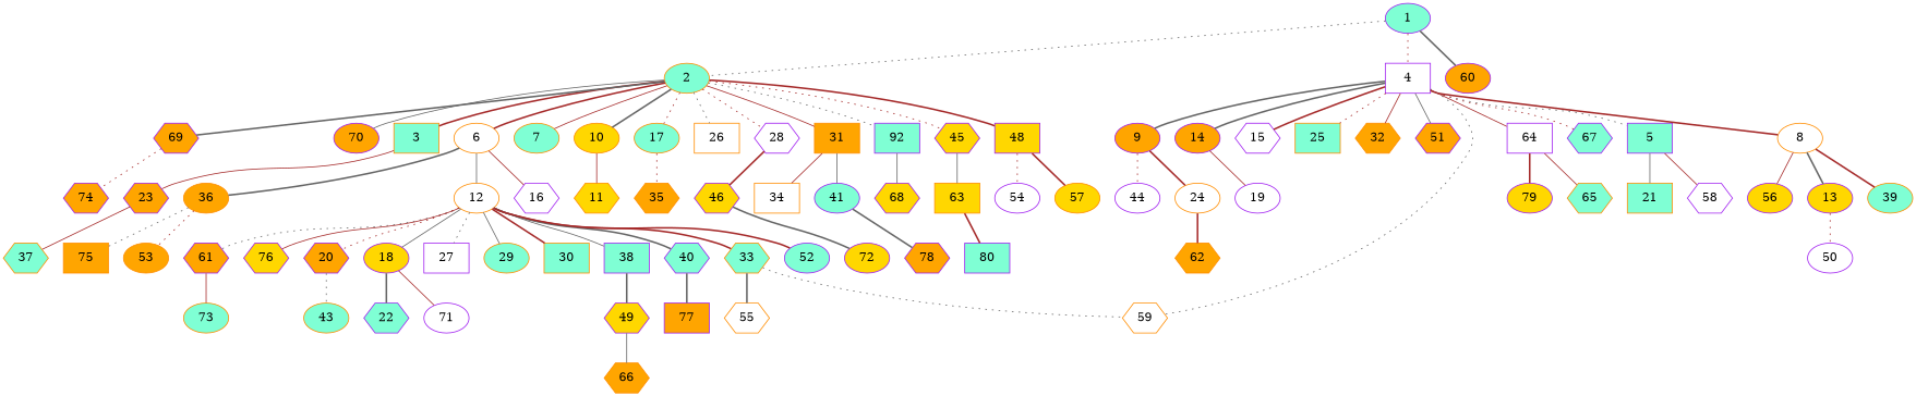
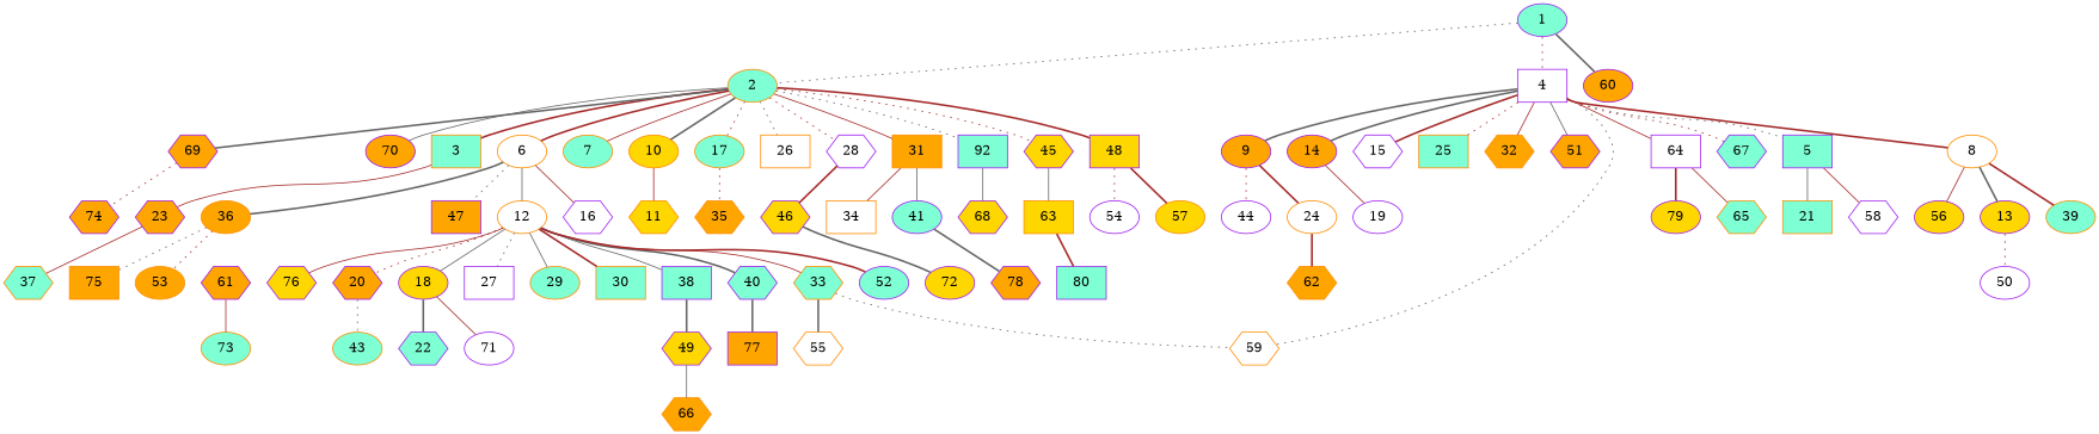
  graph {
    node [color=purple fillcolor=aquamarine shape=ellipse style=filled]
    edge [color=brown style=bold]
    2 [color=darkorange]
    1
    4 [fillcolor=white shape=box]
    60 [fillcolor=orange]
    3 [color=darkorange shape=box]
    6 [color=darkorange fillcolor=white]
    7 [color=darkorange]
    10 [color=darkorange fillcolor=gold]
    17 [color=darkorange]
    26 [color=darkorange fillcolor=white shape=box]
    28 [fillcolor=white shape=hexagon]
    31 [color=darkorange fillcolor=orange shape=box]
    n13 [label=92 shape=box]
    45 [fillcolor=gold shape=hexagon]
    48 [fillcolor=gold shape=box]
    69 [fillcolor=orange shape=hexagon]
    70 [fillcolor=orange]
    5 [shape=box]
    8 [color=darkorange fillcolor=white]
    9 [fillcolor=orange]
    14 [fillcolor=orange]
    15 [fillcolor=white shape=hexagon]
    25 [color=darkorange shape=box]
    32 [color=darkorange fillcolor=orange shape=hexagon]
    51 [fillcolor=orange shape=hexagon]
    59 [color=darkorange fillcolor=white shape=hexagon]
    64 [fillcolor=white shape=box]
    67 [shape=hexagon]
    23 [fillcolor=orange shape=hexagon]
    12 [color=darkorange fillcolor=white]
    16 [fillcolor=white shape=hexagon]
    36 [color=darkorange fillcolor=orange]
+   47 [fillcolor=orange shape=box]
    11 [color=darkorange fillcolor=gold shape=hexagon]
    35 [color=darkorange fillcolor=orange shape=hexagon]
    20 [fillcolor=orange shape=hexagon]
    43 [color=darkorange]
    46 [fillcolor=gold shape=hexagon]
    34 [color=darkorange fillcolor=white shape=box]
    41
    68 [fillcolor=gold shape=hexagon]
    63 [color=darkorange fillcolor=gold shape=box]
    54 [fillcolor=white]
    57 [color=darkorange fillcolor=gold]
    74 [fillcolor=orange shape=hexagon]
    37 [color=darkorange shape=hexagon]
    21 [color=darkorange shape=box]
    58 [fillcolor=white shape=hexagon]
    13 [fillcolor=gold]
    39 [color=darkorange]
    56 [fillcolor=gold]
    24 [color=darkorange fillcolor=white]
    44 [fillcolor=white]
    19 [fillcolor=white]
    65 [color=darkorange shape=hexagon]
    79 [fillcolor=gold]
    18 [fillcolor=gold]
    27 [fillcolor=white shape=box]
    29 [color=darkorange]
    30 [color=darkorange shape=box]
    33 [color=darkorange shape=hexagon]
    38 [shape=box]
    40 [shape=hexagon]
    52
    61 [fillcolor=orange shape=hexagon]
    76 [fillcolor=gold shape=hexagon]
    53 [color=darkorange fillcolor=orange]
    75 [color=darkorange fillcolor=orange shape=box]
    50 [fillcolor=white]
    62 [color=darkorange fillcolor=orange shape=hexagon]
    22 [shape=hexagon]
    71 [fillcolor=white]
    55 [color=darkorange fillcolor=white shape=hexagon]
    49 [fillcolor=gold shape=hexagon]
    77 [fillcolor=orange shape=box]
    73 [color=darkorange]
    72 [fillcolor=gold]
    78 [fillcolor=orange shape=hexagon]
    66 [color=darkorange fillcolor=orange shape=hexagon]
    80 [shape=box]
    2 -- 3
    2 -- 6
    2 -- 7 [style=solid]
    2 -- 10 [color=gray40]
    2 -- 17 [style=dotted]
    2 -- 26 [color=gray40 style=dotted]
    2 -- 28 [style=dotted]
    2 -- 31 [style=solid]
    2 -- n13 [color=gray40 style=dotted]
    2 -- 45 [style=dotted]
    2 -- 48
    2 -- 69 [color=gray40]
    2 -- 70 [color=gray40 style=solid]
    1 -- 2 [color=gray40 style=dotted]
    1 -- 4 [style=dotted]
    1 -- 60 [color=gray40]
    4 -- 5 [color=gray40 style=dotted]
    4 -- 8
    4 -- 9 [color=gray40]
    4 -- 14 [color=gray40]
    4 -- 15
    4 -- 25 [style=dotted]
    4 -- 32 [style=solid]
    4 -- 51 [color=gray40 style=solid]
    4 -- 59 [color=gray40 style=dotted]
    4 -- 64 [style=solid]
    4 -- 67 [style=dotted]
    3 -- 23 [style=solid]
    6 -- 12 [color=gray40 style=solid]
    6 -- 16 [style=solid]
    6 -- 36 [color=gray40]
+   6 -- 47 [color=gray40 style=dotted]
    10 -- 11 [style=solid]
    17 -- 35 [style=dotted]
    28 -- 46
    31 -- 34 [style=solid]
    31 -- 41 [color=gray40 style=solid]
    n13 -- 68 [color=gray40 style=solid]
    45 -- 63 [color=gray40 style=solid]
    48 -- 54 [style=dotted]
    48 -- 57
    69 -- 74 [style=dotted]
    5 -- 21 [color=gray40 style=solid]
    5 -- 58 [style=solid]
    8 -- 13 [color=gray40]
    8 -- 39
    8 -- 56 [style=solid]
    9 -- 24
    9 -- 44 [style=dotted]
    14 -- 19 [style=solid]
    64 -- 65 [style=solid]
    64 -- 79
    23 -- 37 [style=solid]
    12 -- 20 [style=dotted]
    12 -- 18 [color=gray40 style=solid]
    12 -- 27 [color=gray40 style=dotted]
    12 -- 29 [color=gray40 style=solid]
    12 -- 30
-   12 -- 33
+   12 -- 33 [style=solid]
    12 -- 38 [color=gray40 style=solid]
    12 -- 40 [color=gray40]
    12 -- 52
-   12 -- 61 [color=gray40 style=dotted]
    12 -- 76 [style=solid]
    36 -- 53 [style=dotted]
    36 -- 75 [color=gray40 style=dotted]
    20 -- 43 [color=gray40 style=dotted]
    46 -- 72 [color=gray40]
    41 -- 78 [color=gray40]
    63 -- 80
    13 -- 50 [style=dotted]
    24 -- 62
    18 -- 22 [color=gray40]
    18 -- 71 [style=solid]
    33 -- 59 [color=gray40 style=dotted]
    33 -- 55 [color=gray40]
    38 -- 49 [color=gray40]
    40 -- 77 [color=gray40]
    61 -- 73 [style=solid]
    49 -- 66 [color=gray40 style=solid]
  }
